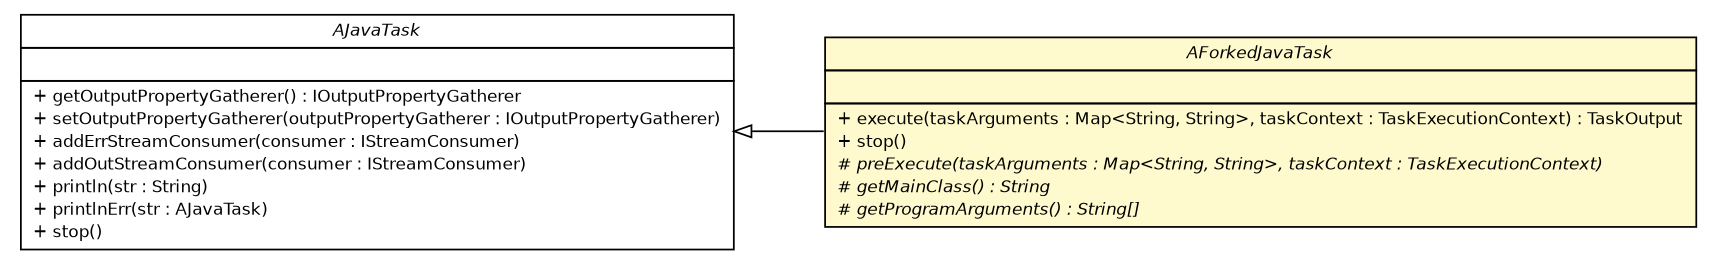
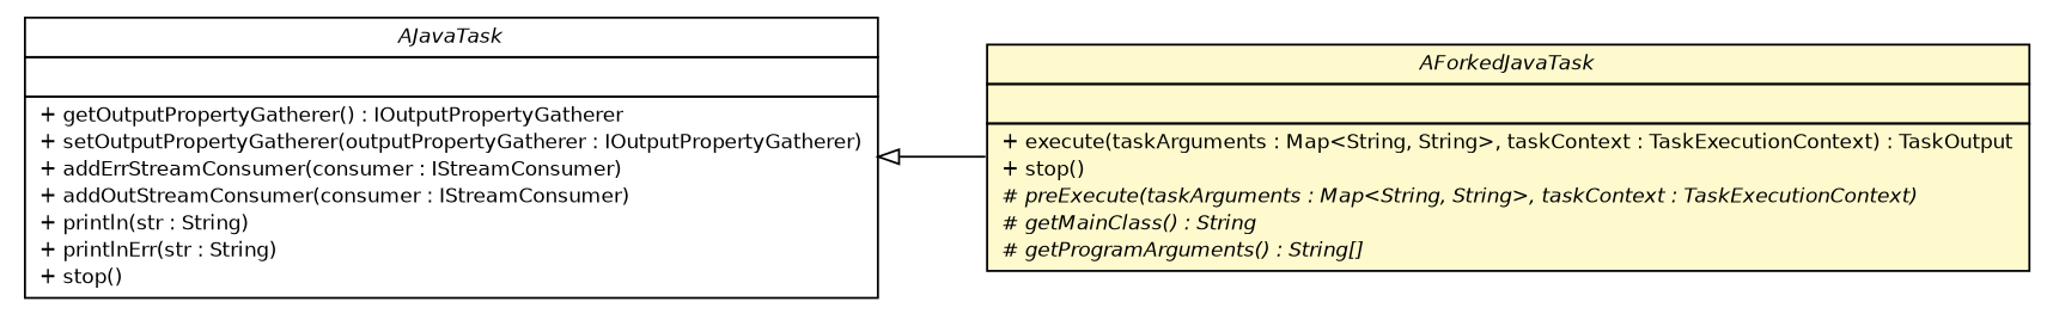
  digraph {
    nodesep=0.25
    ranksep=0.5
    rankdir=LR
    node [fontcolor=black fontname=Helvetica fontsize=10.0 shape=plaintext]
    n1 [label=<<table title="com.singularity.ee.agent.systemagent.api.AForkedJavaTask" border="0" cellborder="1" cellspacing="0" cellpadding="2" port="p" bgcolor="lemonChiffon" href="./AForkedJavaTask.html"> 		<tr><td><table border="0" cellspacing="0" cellpadding="1"> <tr><td align="center" balign="center"><font face="Helvetica-Oblique"> AForkedJavaTask </font></td></tr> 		</table></td></tr> 		<tr><td><table border="0" cellspacing="0" cellpadding="1"> <tr><td align="left" balign="left">  </td></tr> 		</table></td></tr> 		<tr><td><table border="0" cellspacing="0" cellpadding="1"> <tr><td align="left" balign="left"> + execute(taskArguments : Map&lt;String, String&gt;, taskContext : TaskExecutionContext) : TaskOutput </td></tr> <tr><td align="left" balign="left"> + stop() </td></tr> <tr><td align="left" balign="left"><font face="Helvetica-Oblique" point-size="10.0"> # preExecute(taskArguments : Map&lt;String, String&gt;, taskContext : TaskExecutionContext) </font></td></tr> <tr><td align="left" balign="left"><font face="Helvetica-Oblique" point-size="10.0"> # getMainClass() : String </font></td></tr> <tr><td align="left" balign="left"><font face="Helvetica-Oblique" point-size="10.0"> # getProgramArguments() : String[] </font></td></tr> 		</table></td></tr> 		</table>>]
-   n2 [label=<<table title="com.singularity.ee.agent.systemagent.api.AJavaTask" border="0" cellborder="1" cellspacing="0" cellpadding="2" port="p" href="./AJavaTask.html"> 		<tr><td><table border="0" cellspacing="0" cellpadding="1"> <tr><td align="center" balign="center"><font face="Helvetica-Oblique"> AJavaTask </font></td></tr> 		</table></td></tr> 		<tr><td><table border="0" cellspacing="0" cellpadding="1"> <tr><td align="left" balign="left">  </td></tr> 		</table></td></tr> 		<tr><td><table border="0" cellspacing="0" cellpadding="1"> <tr><td align="left" balign="left"> + getOutputPropertyGatherer() : IOutputPropertyGatherer </td></tr> <tr><td align="left" balign="left"> + setOutputPropertyGatherer(outputPropertyGatherer : IOutputPropertyGatherer) </td></tr> <tr><td align="left" balign="left"> + addErrStreamConsumer(consumer : IStreamConsumer) </td></tr> <tr><td align="left" balign="left"> + addOutStreamConsumer(consumer : IStreamConsumer) </td></tr> <tr><td align="left" balign="left"> + println(str : String) </td></tr> <tr><td align="left" balign="left"> + printlnErr(str : AJavaTask) </td></tr> <tr><td align="left" balign="left"> + stop() </td></tr> 		</table></td></tr> 		</table>>]
+   n2 [label=<<table title="com.singularity.ee.agent.systemagent.api.AJavaTask" border="0" cellborder="1" cellspacing="0" cellpadding="2" port="p" href="./AJavaTask.html"> 		<tr><td><table border="0" cellspacing="0" cellpadding="1"> <tr><td align="center" balign="center"><font face="Helvetica-Oblique"> AJavaTask </font></td></tr> 		</table></td></tr> 		<tr><td><table border="0" cellspacing="0" cellpadding="1"> <tr><td align="left" balign="left">  </td></tr> 		</table></td></tr> 		<tr><td><table border="0" cellspacing="0" cellpadding="1"> <tr><td align="left" balign="left"> + getOutputPropertyGatherer() : IOutputPropertyGatherer </td></tr> <tr><td align="left" balign="left"> + setOutputPropertyGatherer(outputPropertyGatherer : IOutputPropertyGatherer) </td></tr> <tr><td align="left" balign="left"> + addErrStreamConsumer(consumer : IStreamConsumer) </td></tr> <tr><td align="left" balign="left"> + addOutStreamConsumer(consumer : IStreamConsumer) </td></tr> <tr><td align="left" balign="left"> + println(str : String) </td></tr> <tr><td align="left" balign="left"> + printlnErr(str : String) </td></tr> <tr><td align="left" balign="left"> + stop() </td></tr> 		</table></td></tr> 		</table>>]
    n2 -> n1 [arrowtail=empty dir=back fontname=Helvetica fontsize=10 headport=p labelfontname=Helvetica labelfontsize=10 tailport=p]
  }
